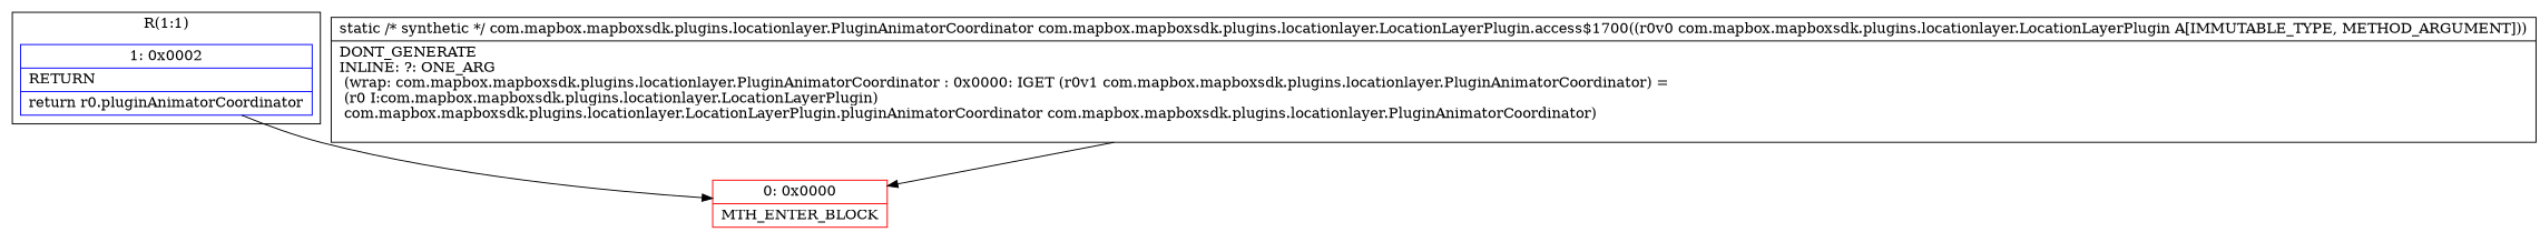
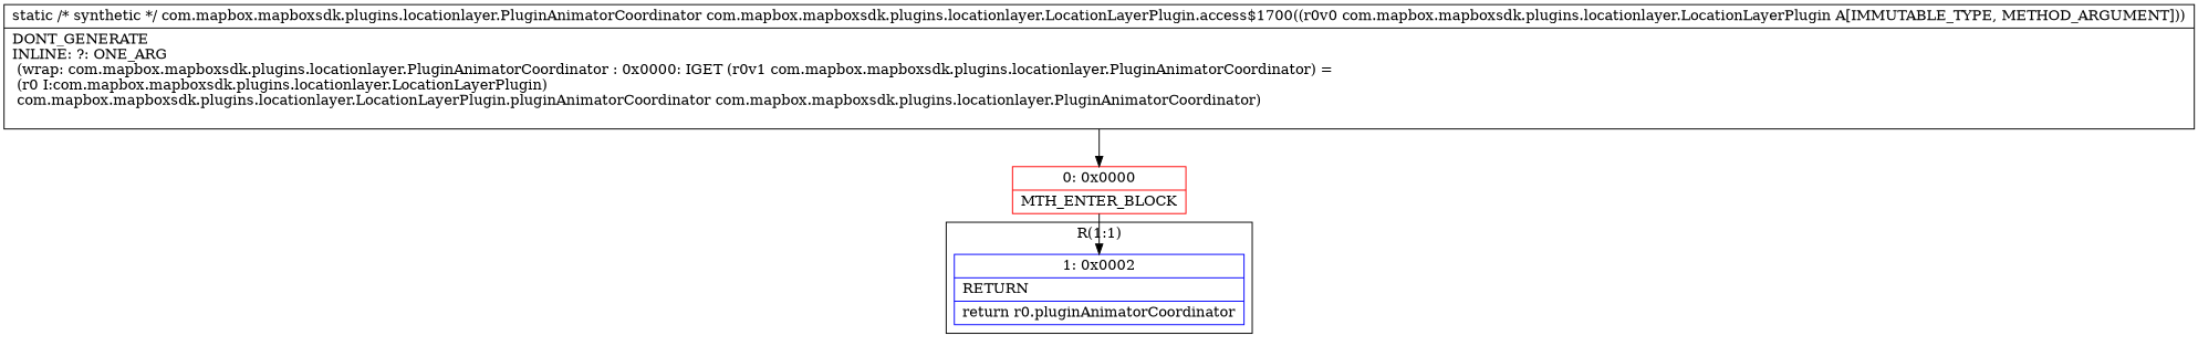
  digraph {
    node [shape=record]
    n1 [color=blue label="{1\:\ 0x0002|RETURN\l|return r0.pluginAnimatorCoordinator\l}"]
    n2 [color=red label="{0\:\ 0x0000|MTH_ENTER_BLOCK\l}"]
    n3 [label="{static \/* synthetic *\/ com.mapbox.mapboxsdk.plugins.locationlayer.PluginAnimatorCoordinator com.mapbox.mapboxsdk.plugins.locationlayer.LocationLayerPlugin.access$1700((r0v0 com.mapbox.mapboxsdk.plugins.locationlayer.LocationLayerPlugin A[IMMUTABLE_TYPE, METHOD_ARGUMENT]))  | DONT_GENERATE\lINLINE: ?: ONE_ARG  \l  (wrap: com.mapbox.mapboxsdk.plugins.locationlayer.PluginAnimatorCoordinator : 0x0000: IGET  (r0v1 com.mapbox.mapboxsdk.plugins.locationlayer.PluginAnimatorCoordinator) = \l  (r0 I:com.mapbox.mapboxsdk.plugins.locationlayer.LocationLayerPlugin)\l com.mapbox.mapboxsdk.plugins.locationlayer.LocationLayerPlugin.pluginAnimatorCoordinator com.mapbox.mapboxsdk.plugins.locationlayer.PluginAnimatorCoordinator)\l\l}"]
    subgraph cluster_1 {
      label="R(1:1)"
      n1
    }
-   n1 -> n2
+   n2 -> n1
    n3 -> n2
  }
